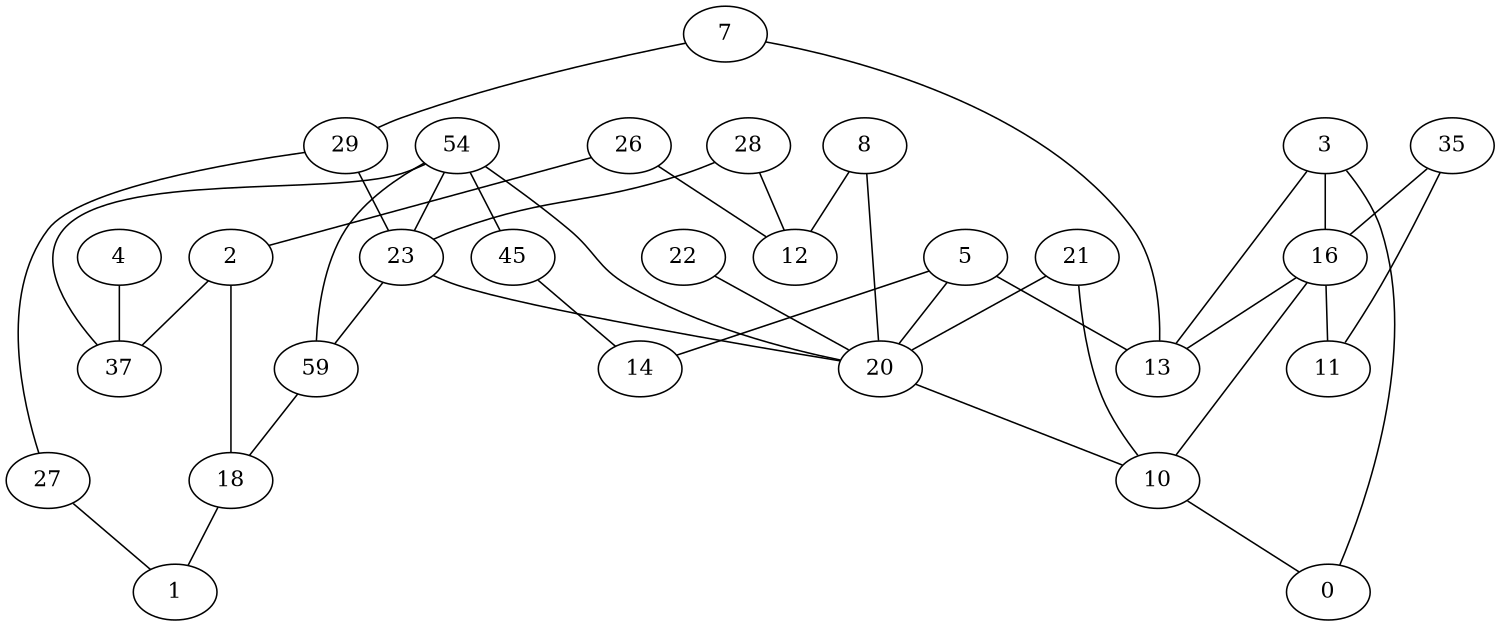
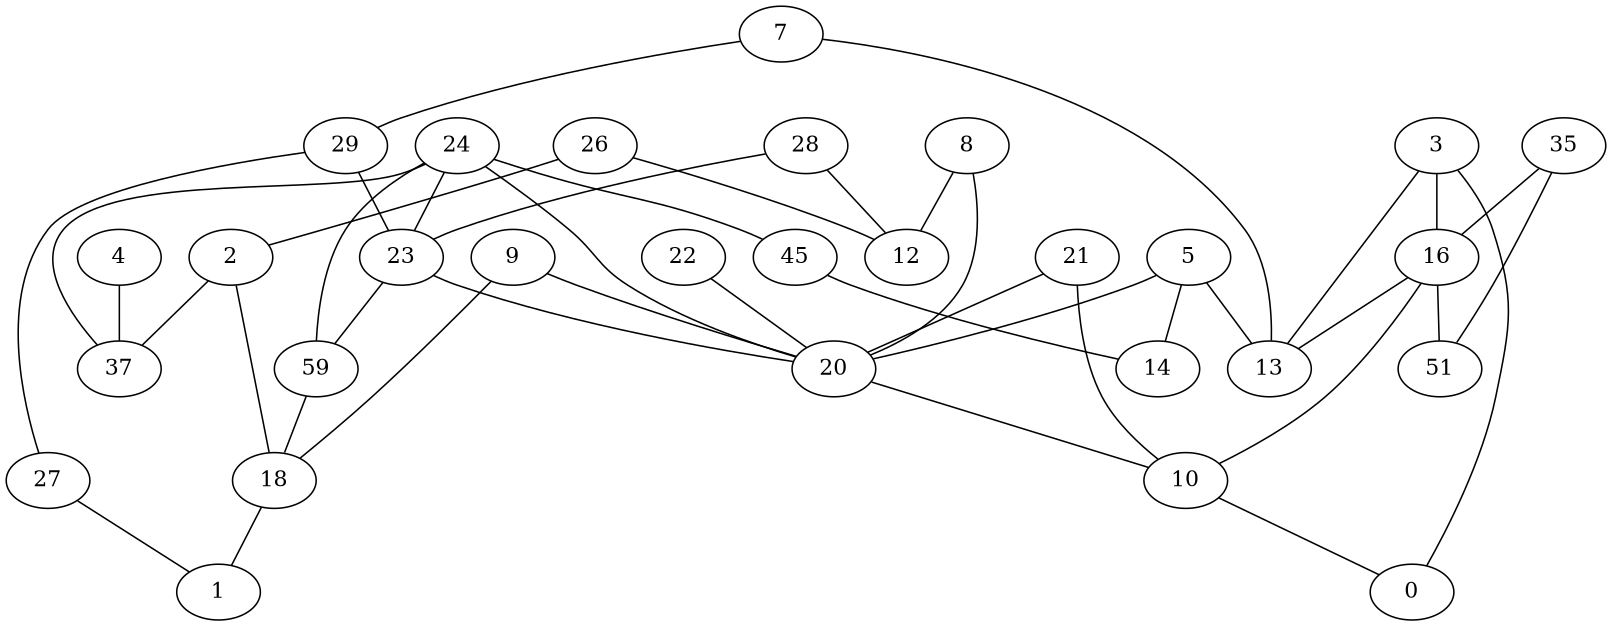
  digraph {
    edge [color=black dir=none]
    4
    n2 [label=37]
    n3 [label=59]
    18
    1
    27
    10
    0
    7
    29
    13
    23
    28
    12
    20
    8
    16
-   11
+   11 [label=51]
    3
+   9
    22
-   24 [label=54]
+   24
    n23 [label=45]
    14
    21
    5
    2
    n28 [label=35]
    26
    subgraph sub_1 {
      4
      n2
      n3
      18
      1
      27
      10
      0
      7
      29
      13
      23
      28
      12
      20
      8
      16
      11
      3
+     9
      22
      24
      n23
      14
      21
      5
      2
      n28
      26
    }
    4 -> n2
    n3 -> 18
    18 -> 1
    27 -> 1
    10 -> 0
    7 -> 29
    7 -> 13
    29 -> 27
    29 -> 23
    23 -> n3
    23 -> 20
    28 -> 23
    28 -> 12
    20 -> 10
    8 -> 12
    8 -> 20
    16 -> 10
    16 -> 13
    16 -> 11
    3 -> 0
    3 -> 13
    3 -> 16
+   9 -> 18
+   9 -> 20
    22 -> 20
    24 -> n2
    24 -> n3
    24 -> 23
    24 -> 20
    24 -> n23
    n23 -> 14
    21 -> 10
    21 -> 20
    5 -> 13
    5 -> 20
    5 -> 14
    2 -> n2
    2 -> 18
    n28 -> 16
    n28 -> 11
    26 -> 12
    26 -> 2
  }
